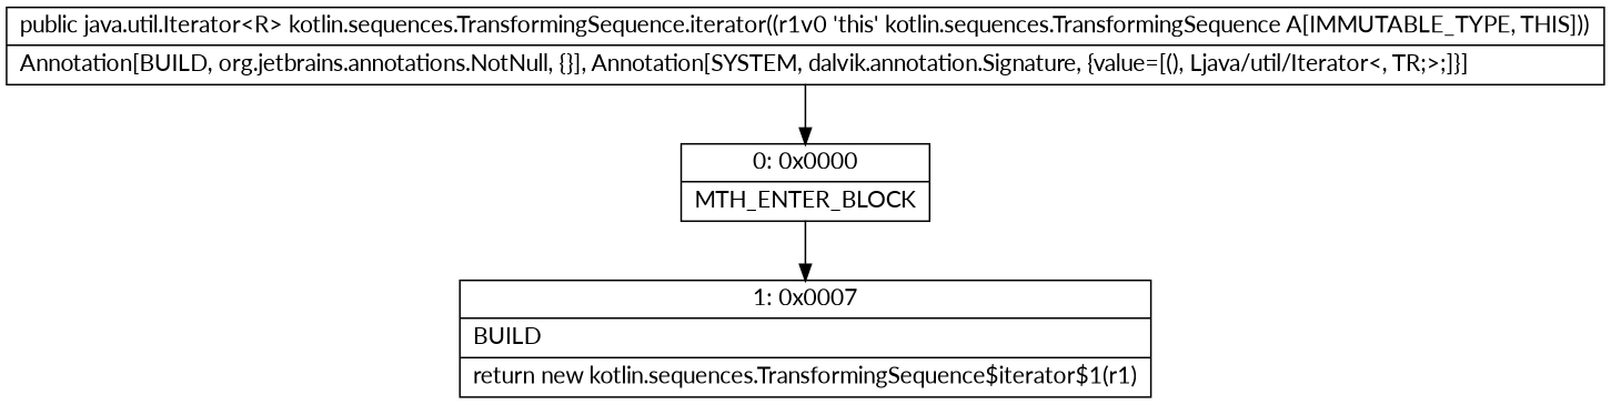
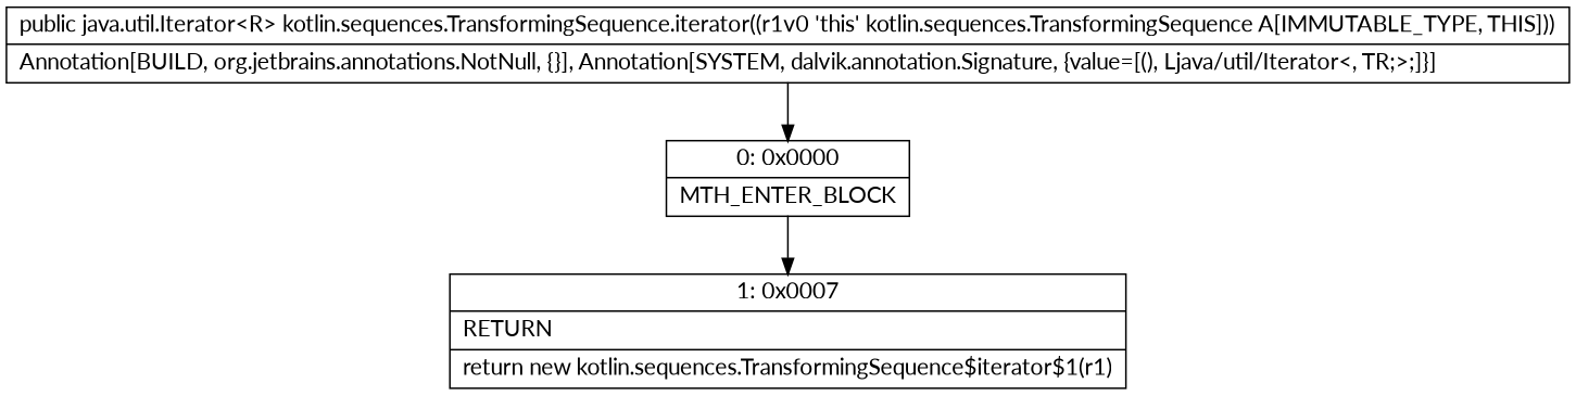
  digraph {
    fontname=Lato
    node [shape=record fontname=Lato]
    edge [fontname=Lato]
    n1 [label="{0\:\ 0x0000|MTH_ENTER_BLOCK\l}"]
-   n2 [label="{1\:\ 0x0007|BUILD\l|return new kotlin.sequences.TransformingSequence$iterator$1(r1)\l}"]
+   n2 [label="{1\:\ 0x0007|RETURN\l|return new kotlin.sequences.TransformingSequence$iterator$1(r1)\l}"]
    n3 [label="{public java.util.Iterator\<R\> kotlin.sequences.TransformingSequence.iterator((r1v0 'this' kotlin.sequences.TransformingSequence A[IMMUTABLE_TYPE, THIS]))  | Annotation[BUILD, org.jetbrains.annotations.NotNull, \{\}], Annotation[SYSTEM, dalvik.annotation.Signature, \{value=[(), Ljava\/util\/Iterator\<, TR;\>;]\}]\l}"]
    n1 -> n2
    n3 -> n1
  }
